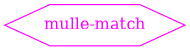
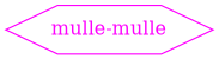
  digraph {
    rankdir=LR
-   "mulle-match" [color=magenta fontcolor=magenta shape=hexagon]
+   "mulle-match" [color=magenta fontcolor=magenta shape=hexagon label="mulle-mulle"]
  }
